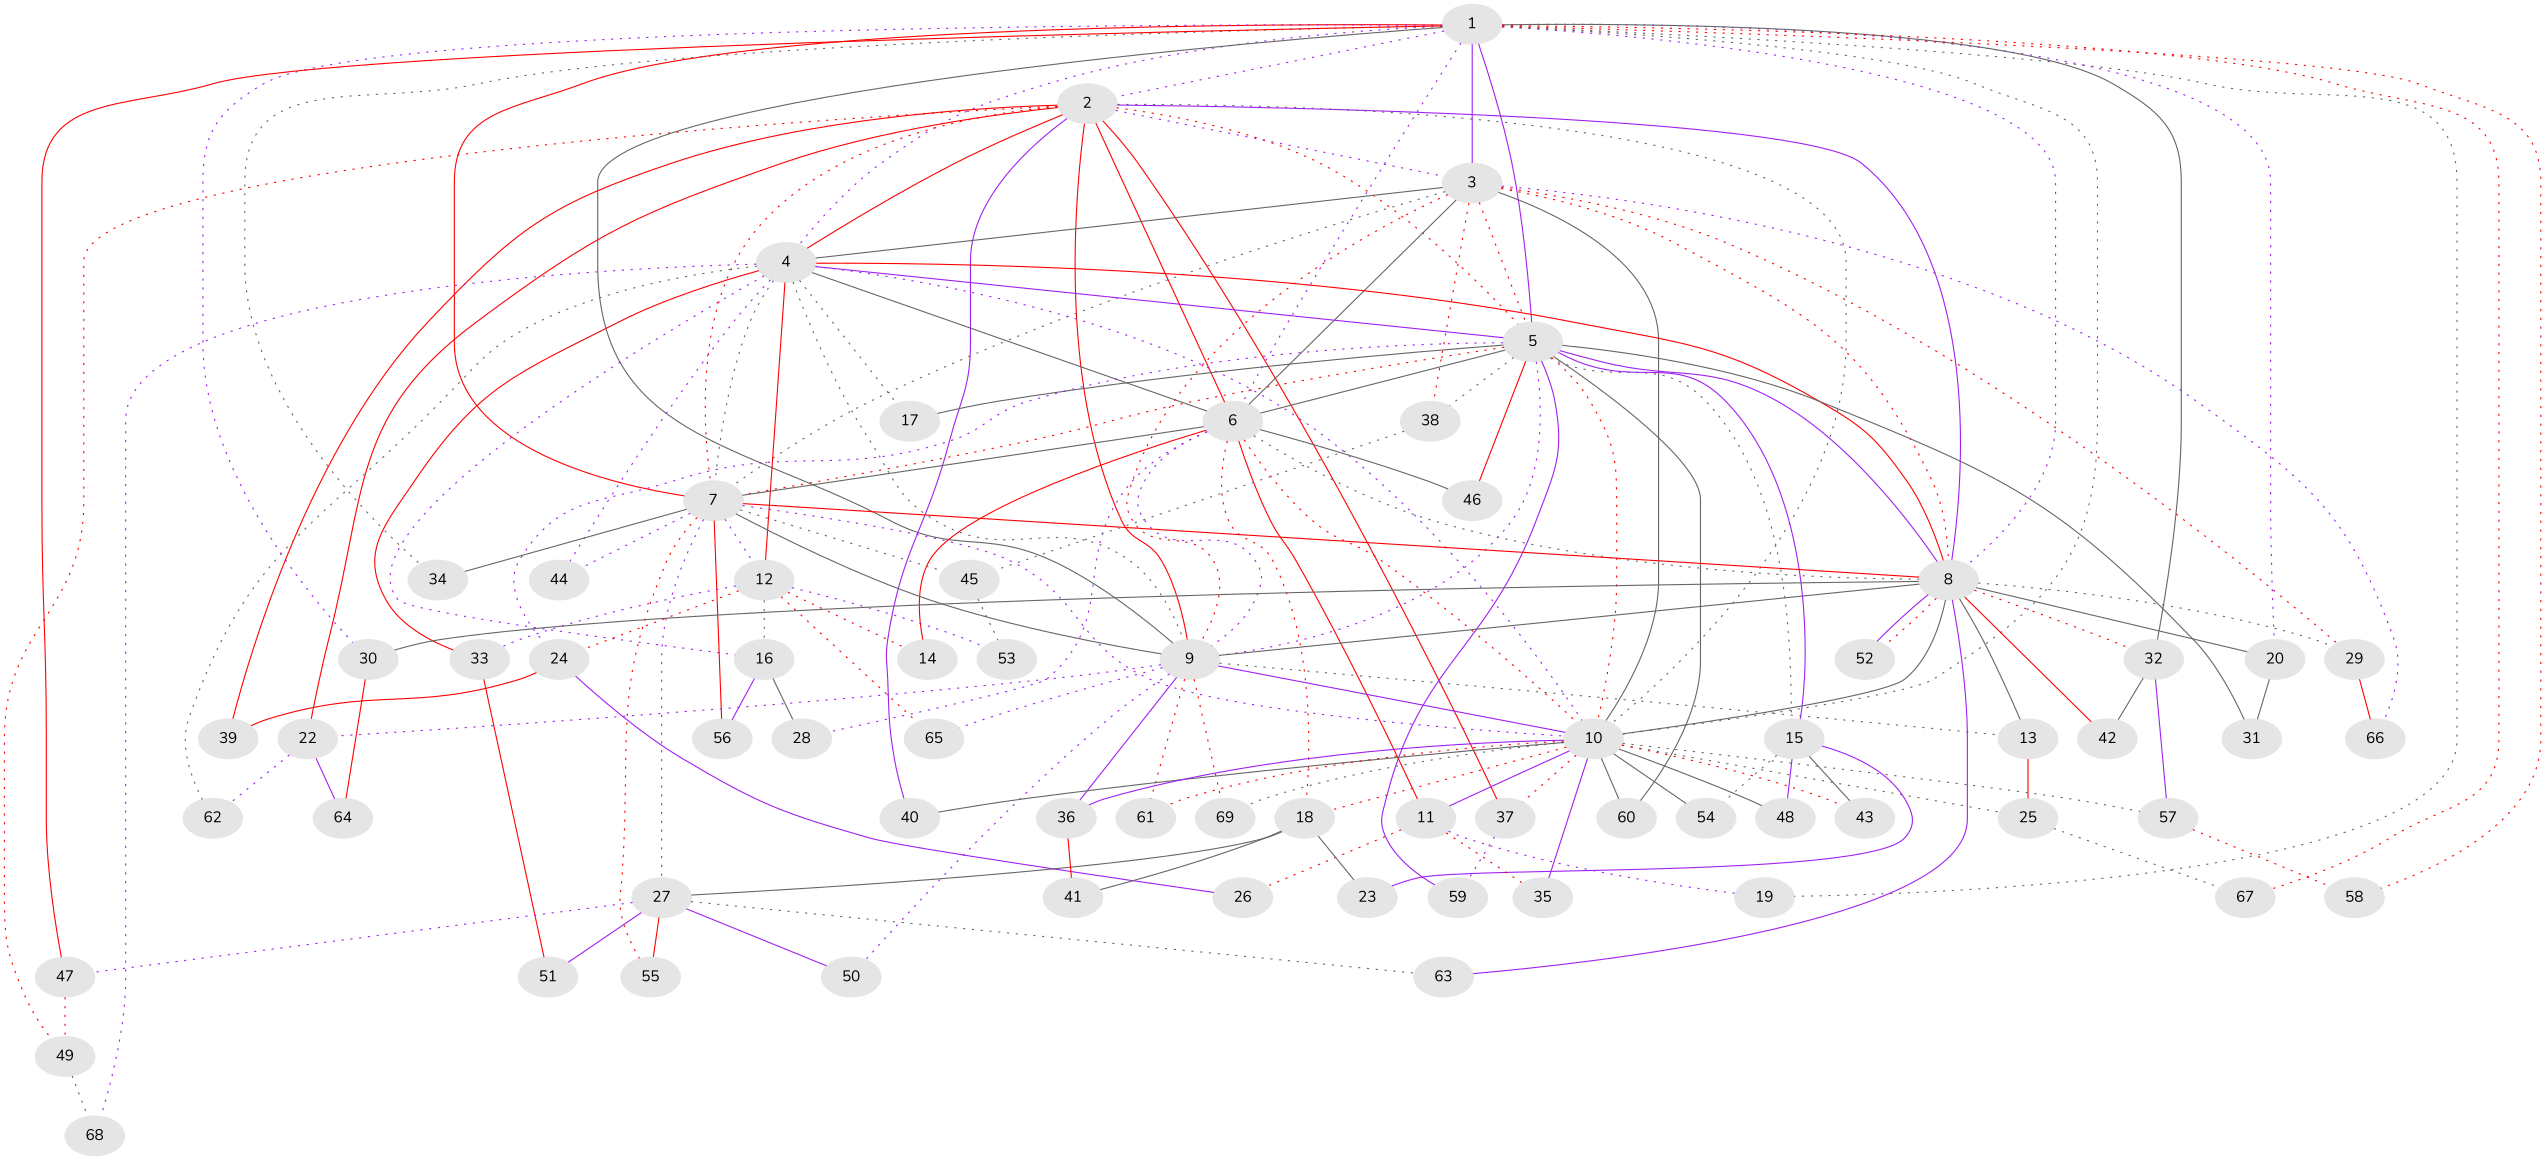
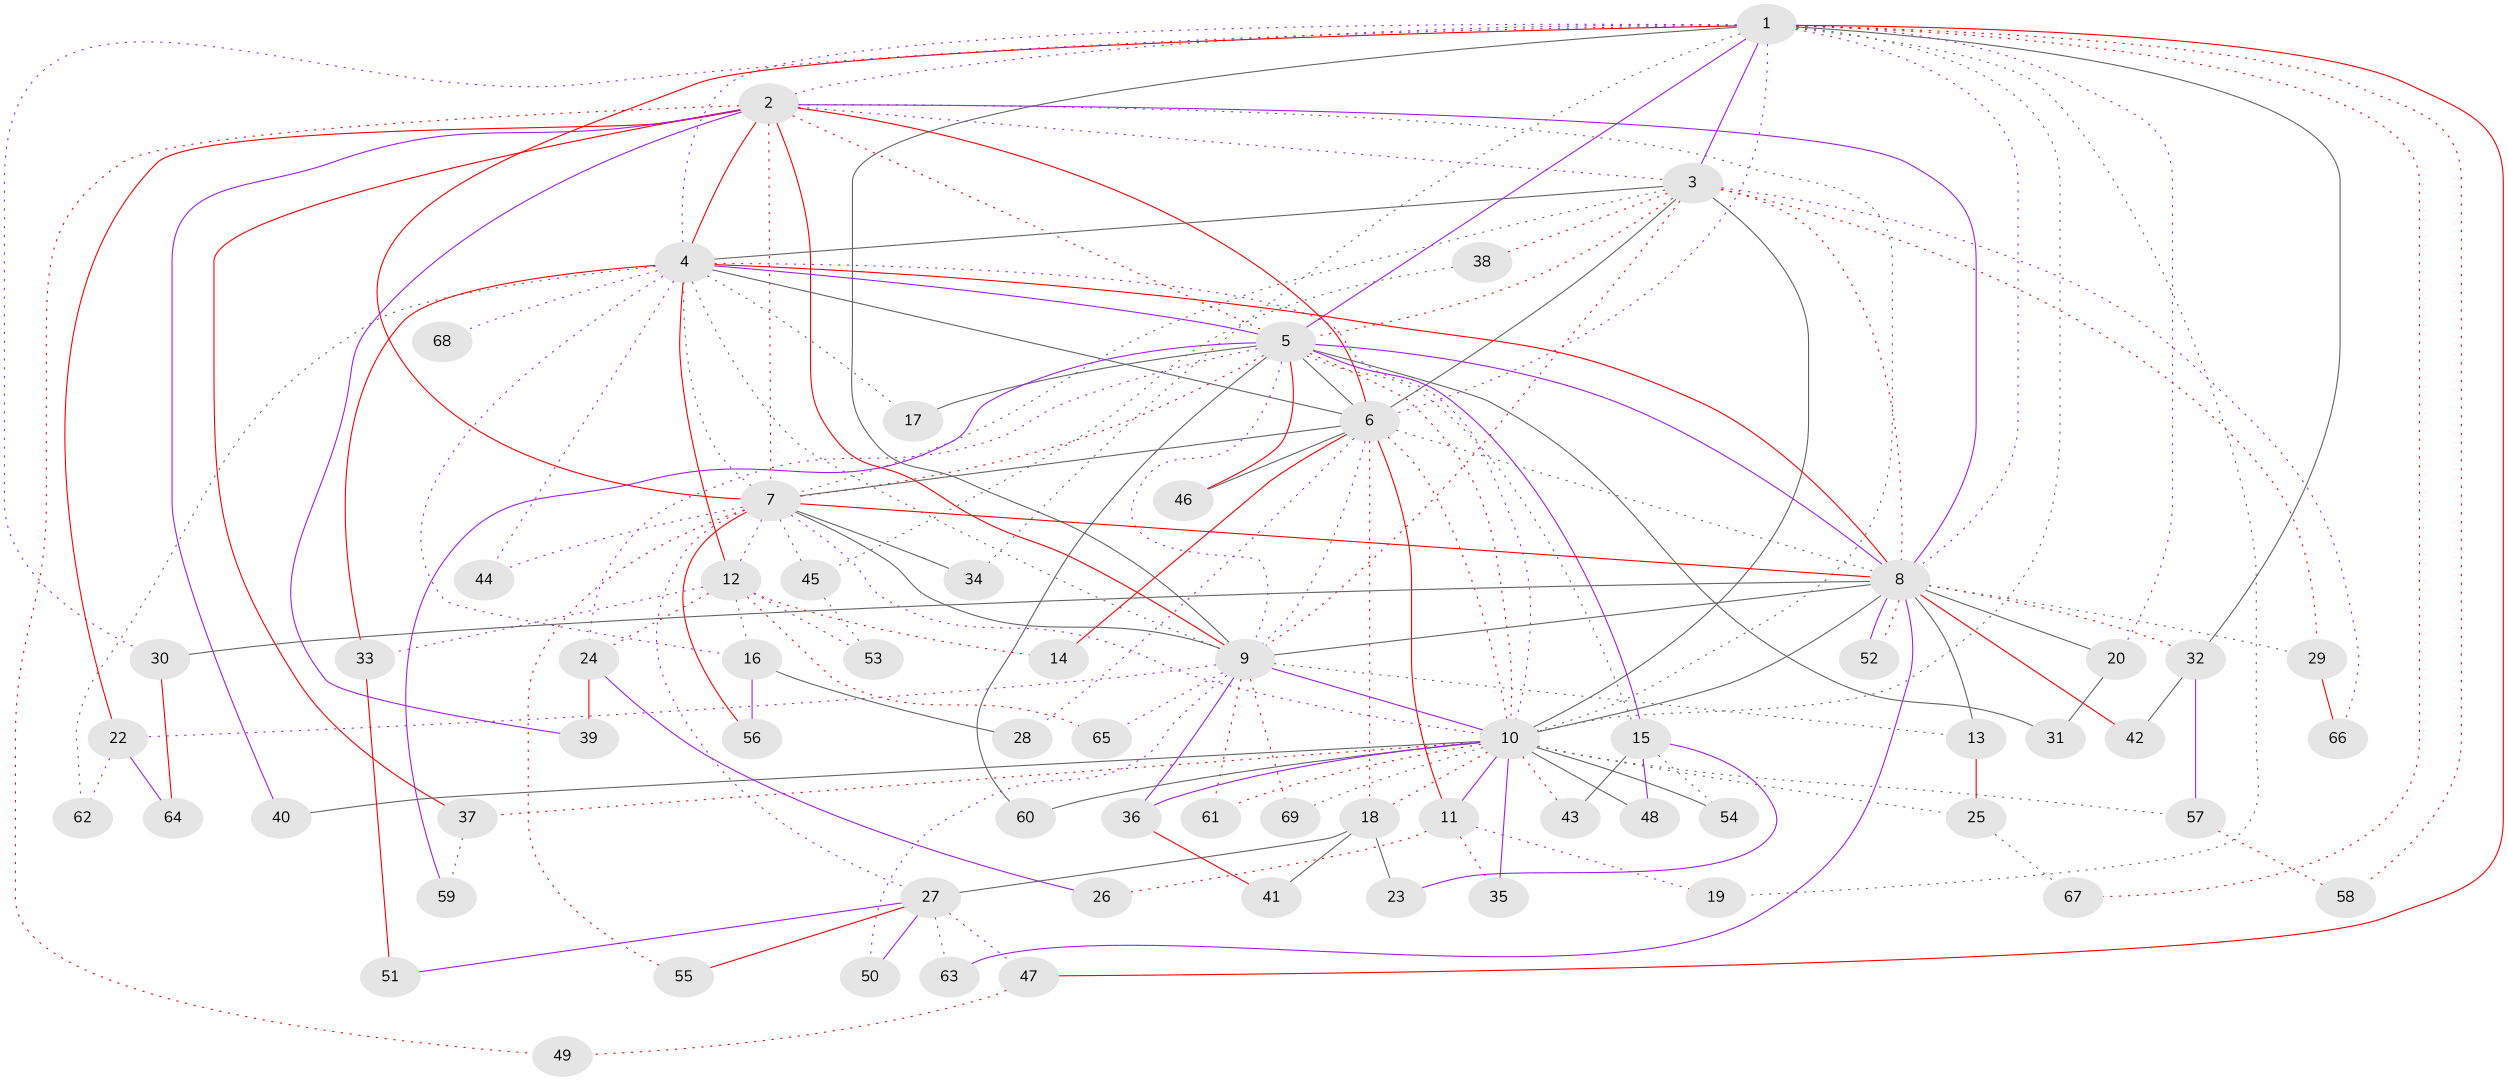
  graph {
    fontname=Nunito
    node [color=gray90 fontname=Nunito style=filled]
    edge [color=gray40 fontname=Nunito style=dotted]
    1
    2
    3
    4
    5
    6
    7
    8
    9
    10
    19
    20
    30
    32
    34
    47
    58
    67
    22
    37
    39
    40
    49
    29
    38
    66
    12
    16
    17
    33
    44
    62
    68
    15
    24
    31
    46
    59
    60
    11
    14
    18
    28
    27
    45
    55
    56
    13
    42
    52
    63
    36
    50
    61
    65
    69
    25
    35
    43
    48
    54
    57
    64
    53
    51
    23
    26
    41
    1 -- 2 [color=purple]
    1 -- 3 [color=purple style=solid]
    1 -- 4 [color=purple]
    1 -- 5 [color=purple style=solid]
    1 -- 6 [color=purple]
    1 -- 7 [color=red style=solid]
    1 -- 8 [color=purple]
    1 -- 9 [style=solid]
    1 -- 10
    1 -- 19
    1 -- 20 [color=purple]
    1 -- 30 [color=purple]
    1 -- 32 [style=solid]
    1 -- 34
    1 -- 47 [color=red style=solid]
    1 -- 58 [color=red]
    1 -- 67 [color=red]
    2 -- 3 [color=purple]
    2 -- 4 [color=red style=solid]
    2 -- 5 [color=red]
    2 -- 6 [color=red style=solid]
    2 -- 7 [color=red]
    2 -- 8 [color=purple style=solid]
    2 -- 9 [color=red style=solid]
    2 -- 10
    2 -- 22 [color=red style=solid]
    2 -- 37 [color=red style=solid]
-   2 -- 39 [color=red style=solid]
+   2 -- 39 [color=purple style=solid]
    2 -- 40 [color=purple style=solid]
    2 -- 49 [color=red]
    3 -- 4 [style=solid]
    3 -- 5 [color=red]
    3 -- 6 [style=solid]
    3 -- 7
    3 -- 8 [color=red]
    3 -- 9 [color=red]
    3 -- 10 [style=solid]
    3 -- 29 [color=red]
    3 -- 38 [color=red]
    3 -- 66 [color=purple]
    4 -- 5 [color=purple style=solid]
    4 -- 6 [style=solid]
    4 -- 7
    4 -- 8 [color=red style=solid]
    4 -- 9
    4 -- 10 [color=purple]
    4 -- 12 [color=red style=solid]
    4 -- 16 [color=purple]
    4 -- 17
    4 -- 33 [color=red style=solid]
    4 -- 44 [color=purple]
    4 -- 62
    4 -- 68 [color=purple]
    5 -- 6 [style=solid]
    5 -- 7 [color=red]
    5 -- 8 [color=purple style=solid]
    5 -- 9 [color=purple]
    5 -- 10 [color=red]
-   5 -- 38
    5 -- 17 [style=solid]
    5 -- 15
    5 -- 15 [color=purple style=solid]
    5 -- 24 [color=purple]
    5 -- 31 [style=solid]
    5 -- 46 [color=red style=solid]
    5 -- 59 [color=purple style=solid]
    5 -- 60 [style=solid]
    6 -- 7 [style=solid]
    6 -- 8
    6 -- 9 [color=purple]
    6 -- 10 [color=red]
    6 -- 46 [style=solid]
    6 -- 11 [color=red style=solid]
    6 -- 14 [color=red style=solid]
    6 -- 18 [color=red]
    6 -- 28 [color=purple]
    7 -- 8 [color=red style=solid]
    7 -- 9 [style=solid]
    7 -- 10 [color=purple]
    7 -- 34 [style=solid]
    7 -- 12 [color=purple]
    7 -- 44 [color=purple]
    7 -- 27 [color=purple]
    7 -- 45
    7 -- 55 [color=red]
    7 -- 56 [color=red style=solid]
    8 -- 9 [style=solid]
    8 -- 10 [style=solid]
    8 -- 20 [style=solid]
    8 -- 30 [style=solid]
    8 -- 32 [color=red]
    8 -- 29
    8 -- 13 [style=solid]
    8 -- 42 [color=red style=solid]
    8 -- 52 [color=purple style=solid]
    8 -- 52 [color=red]
    8 -- 63 [color=purple style=solid]
    9 -- 10 [color=purple style=solid]
    9 -- 22 [color=purple]
    9 -- 13
    9 -- 36 [color=purple style=solid]
    9 -- 50 [color=purple]
    9 -- 61 [color=red]
    9 -- 65 [color=purple]
    9 -- 69 [color=red]
    10 -- 37 [color=red]
    10 -- 40 [style=solid]
    10 -- 60 [style=solid]
    10 -- 11 [color=purple style=solid]
    10 -- 18 [color=red]
    10 -- 36 [color=purple style=solid]
    10 -- 61 [color=red]
    10 -- 69
    10 -- 25
    10 -- 35 [color=purple style=solid]
    10 -- 43 [color=red]
    10 -- 48 [style=solid]
    10 -- 54 [style=solid]
    10 -- 57
    20 -- 31 [style=solid]
    30 -- 64 [color=red style=solid]
    32 -- 42 [style=solid]
    32 -- 57 [color=purple style=solid]
    47 -- 49 [color=red]
    22 -- 62 [color=purple]
    22 -- 64 [color=purple style=solid]
    37 -- 59 [color=purple]
-   49 -- 68
    29 -- 66 [color=red style=solid]
    38 -- 45
    12 -- 16
    12 -- 33 [color=purple]
    12 -- 24 [color=red]
    12 -- 14 [color=red]
    12 -- 65 [color=red]
    12 -- 53 [color=purple]
    16 -- 28 [style=solid]
    16 -- 56 [color=purple style=solid]
    33 -- 51 [color=red style=solid]
    15 -- 43 [style=solid]
    15 -- 48 [color=purple style=solid]
    15 -- 54
    15 -- 23 [color=purple style=solid]
    24 -- 39 [color=red style=solid]
    24 -- 26 [color=purple style=solid]
    11 -- 19 [color=purple]
    11 -- 35 [color=red]
    11 -- 26 [color=red]
    18 -- 27 [style=solid]
    18 -- 23 [style=solid]
    18 -- 41 [style=solid]
    27 -- 47 [color=purple]
    27 -- 55 [color=red style=solid]
    27 -- 63
    27 -- 50 [color=purple style=solid]
    27 -- 51 [color=purple style=solid]
    45 -- 53
    13 -- 25 [color=red style=solid]
    36 -- 41 [color=red style=solid]
    25 -- 67
    57 -- 58 [color=red]
  }
